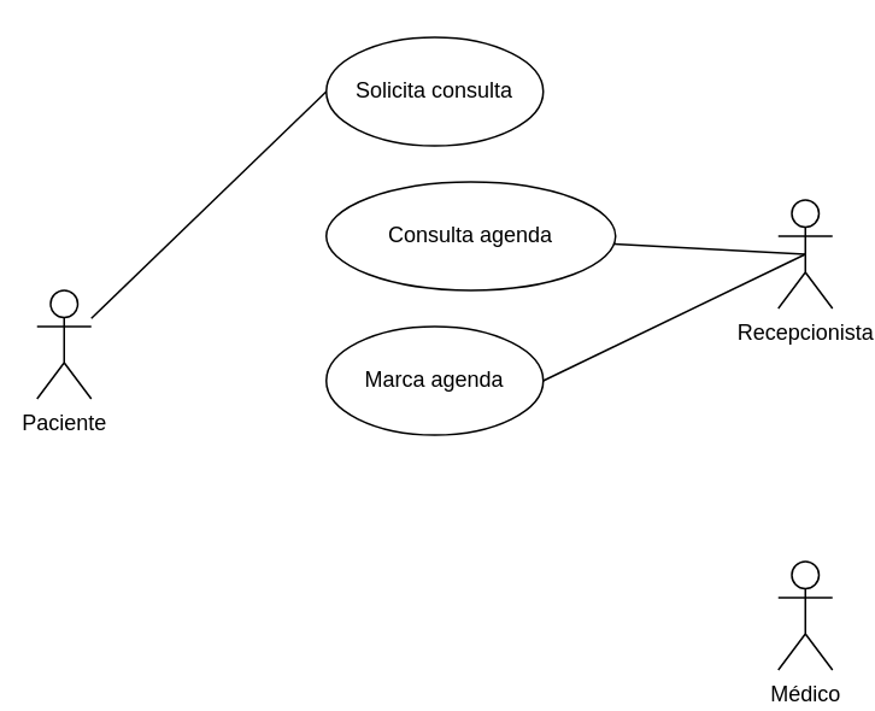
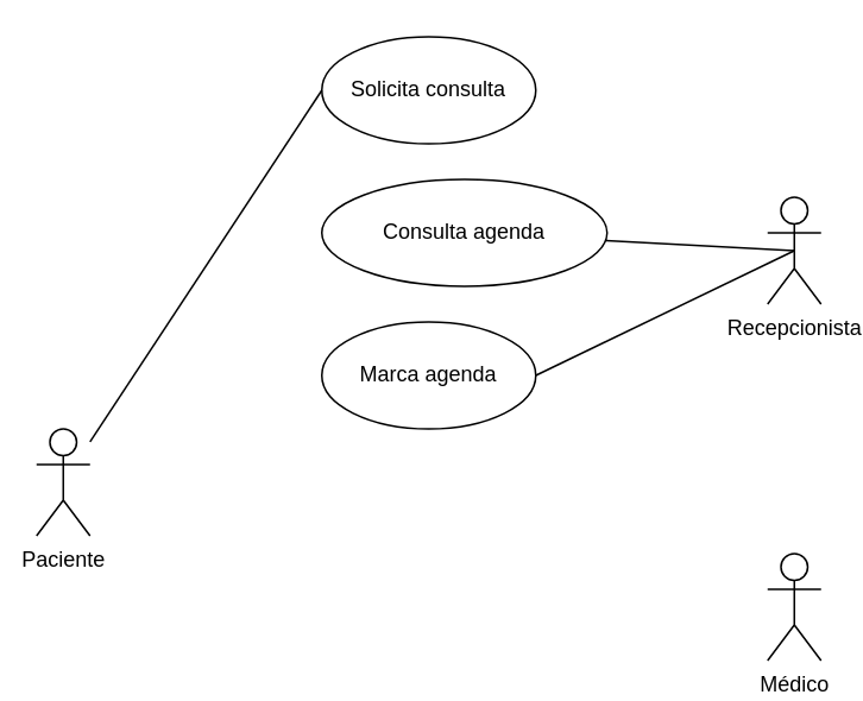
  <mxCell id="0" />
  <mxCell id="1" parent="0" />
- <mxCell id="2" value="Paciente" style="shape=umlActor;verticalLabelPosition=bottom;verticalAlign=top;html=1;outlineConnect=0;shadow=0;" vertex="1" parent="1"><mxGeometry x="20" y="160" width="30" height="60" as="geometry" /></mxCell>
+ <mxCell id="2" value="Paciente" style="shape=umlActor;verticalLabelPosition=bottom;verticalAlign=top;html=1;outlineConnect=0;shadow=0;" vertex="1" parent="1"><mxGeometry x="20" y="240" width="30" height="60" as="geometry" /></mxCell>
  <mxCell id="3" value="Recepcionista" style="shape=umlActor;verticalLabelPosition=bottom;verticalAlign=top;html=1;outlineConnect=0;" vertex="1" parent="1"><mxGeometry x="430" y="110" width="30" height="60" as="geometry" /></mxCell>
  <mxCell id="4" value="Médico" style="shape=umlActor;verticalLabelPosition=bottom;verticalAlign=top;html=1;outlineConnect=0;" vertex="1" parent="1"><mxGeometry x="430" y="310" width="30" height="60" as="geometry" /></mxCell>
  <mxCell id="5" value="Solicita consulta" style="ellipse;whiteSpace=wrap;html=1;" vertex="1" parent="1"><mxGeometry x="180" y="20" width="120" height="60" as="geometry" /></mxCell>
  <mxCell id="6" value="" style="endArrow=none;html=1;entryX=0;entryY=0.5;entryDx=0;entryDy=0;" edge="1" parent="1" source="2" target="5"><mxGeometry width="50" height="50" relative="1" as="geometry"><mxPoint x="110" y="140" as="sourcePoint" /><mxPoint x="160" y="90" as="targetPoint" /></mxGeometry></mxCell>
  <mxCell id="7" value="Consulta agenda" style="ellipse;whiteSpace=wrap;html=1;" vertex="1" parent="1"><mxGeometry x="180" y="100" width="160" height="60" as="geometry" /></mxCell>
  <mxCell id="8" value="" style="endArrow=none;html=1;entryX=0.5;entryY=0.5;entryDx=0;entryDy=0;entryPerimeter=0;" edge="1" parent="1" source="7" target="3"><mxGeometry width="50" height="50" relative="1" as="geometry"><mxPoint x="330" y="160" as="sourcePoint" /><mxPoint x="380" y="110" as="targetPoint" /></mxGeometry></mxCell>
  <mxCell id="9" value="Marca agenda" style="ellipse;whiteSpace=wrap;html=1;" vertex="1" parent="1"><mxGeometry x="180" y="180" width="120" height="60" as="geometry" /></mxCell>
  <mxCell id="10" value="" style="endArrow=none;html=1;entryX=0.5;entryY=0.5;entryDx=0;entryDy=0;entryPerimeter=0;exitX=1;exitY=0.5;exitDx=0;exitDy=0;" edge="1" parent="1" source="9" target="3"><mxGeometry width="50" height="50" relative="1" as="geometry"><mxPoint x="340" y="230" as="sourcePoint" /><mxPoint x="390" y="180" as="targetPoint" /></mxGeometry></mxCell>
